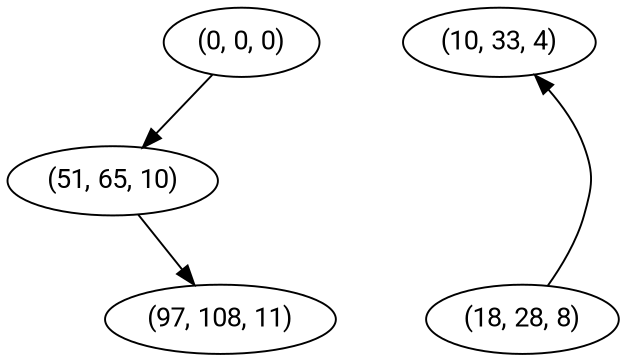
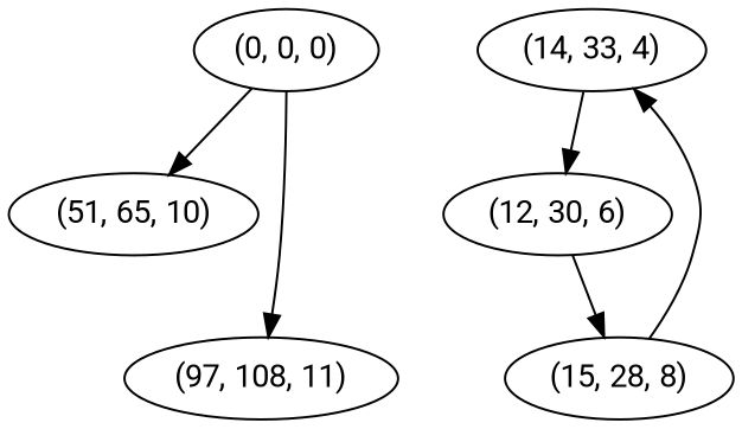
  digraph {
    fontname=Roboto
    node [fontname=Roboto]
    edge [fontname=Roboto]
    "(0, 0, 0)"
    "(51, 65, 10)"
    "(97, 108, 11)"
-   "(10, 33, 4)"
-   "(15, 28, 8)" [label="(18, 28, 8)"]
+   "(10, 33, 4)" [label="(14, 33, 4)"]
+   "(12, 30, 6)"
+   "(15, 28, 8)"
    "(0, 0, 0)" -> "(51, 65, 10)"
-   "(51, 65, 10)" -> "(97, 108, 11)"
+   "(0, 0, 0)" -> "(97, 108, 11)"
+   "(10, 33, 4)" -> "(12, 30, 6)"
+   "(12, 30, 6)" -> "(15, 28, 8)"
    "(15, 28, 8)" -> "(10, 33, 4)"
  }
